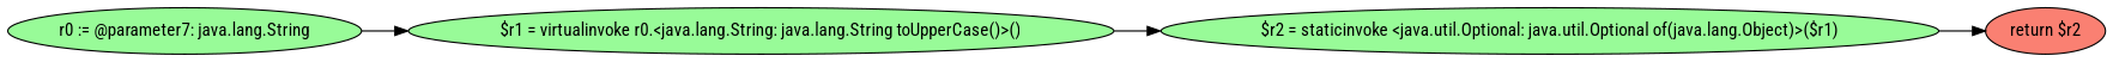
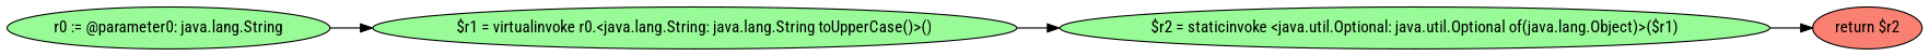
  digraph {
    rankdir=LR
    fontname="Roboto Condensed"
    node [style=filled fillcolor=palegreen fontname="Roboto Condensed"]
    edge [fontname="Roboto Condensed"]
-   "r0 := @parameter0: java.lang.String" [label="r0 := @parameter7: java.lang.String"]
+   "r0 := @parameter0: java.lang.String"
    "$r1 = virtualinvoke r0.<java.lang.String: java.lang.String toUpperCase()>()"
    "$r2 = staticinvoke <java.util.Optional: java.util.Optional of(java.lang.Object)>($r1)"
    "return $r2" [fillcolor=salmon]
    "r0 := @parameter0: java.lang.String" -> "$r1 = virtualinvoke r0.<java.lang.String: java.lang.String toUpperCase()>()"
    "$r1 = virtualinvoke r0.<java.lang.String: java.lang.String toUpperCase()>()" -> "$r2 = staticinvoke <java.util.Optional: java.util.Optional of(java.lang.Object)>($r1)"
    "$r2 = staticinvoke <java.util.Optional: java.util.Optional of(java.lang.Object)>($r1)" -> "return $r2"
  }
